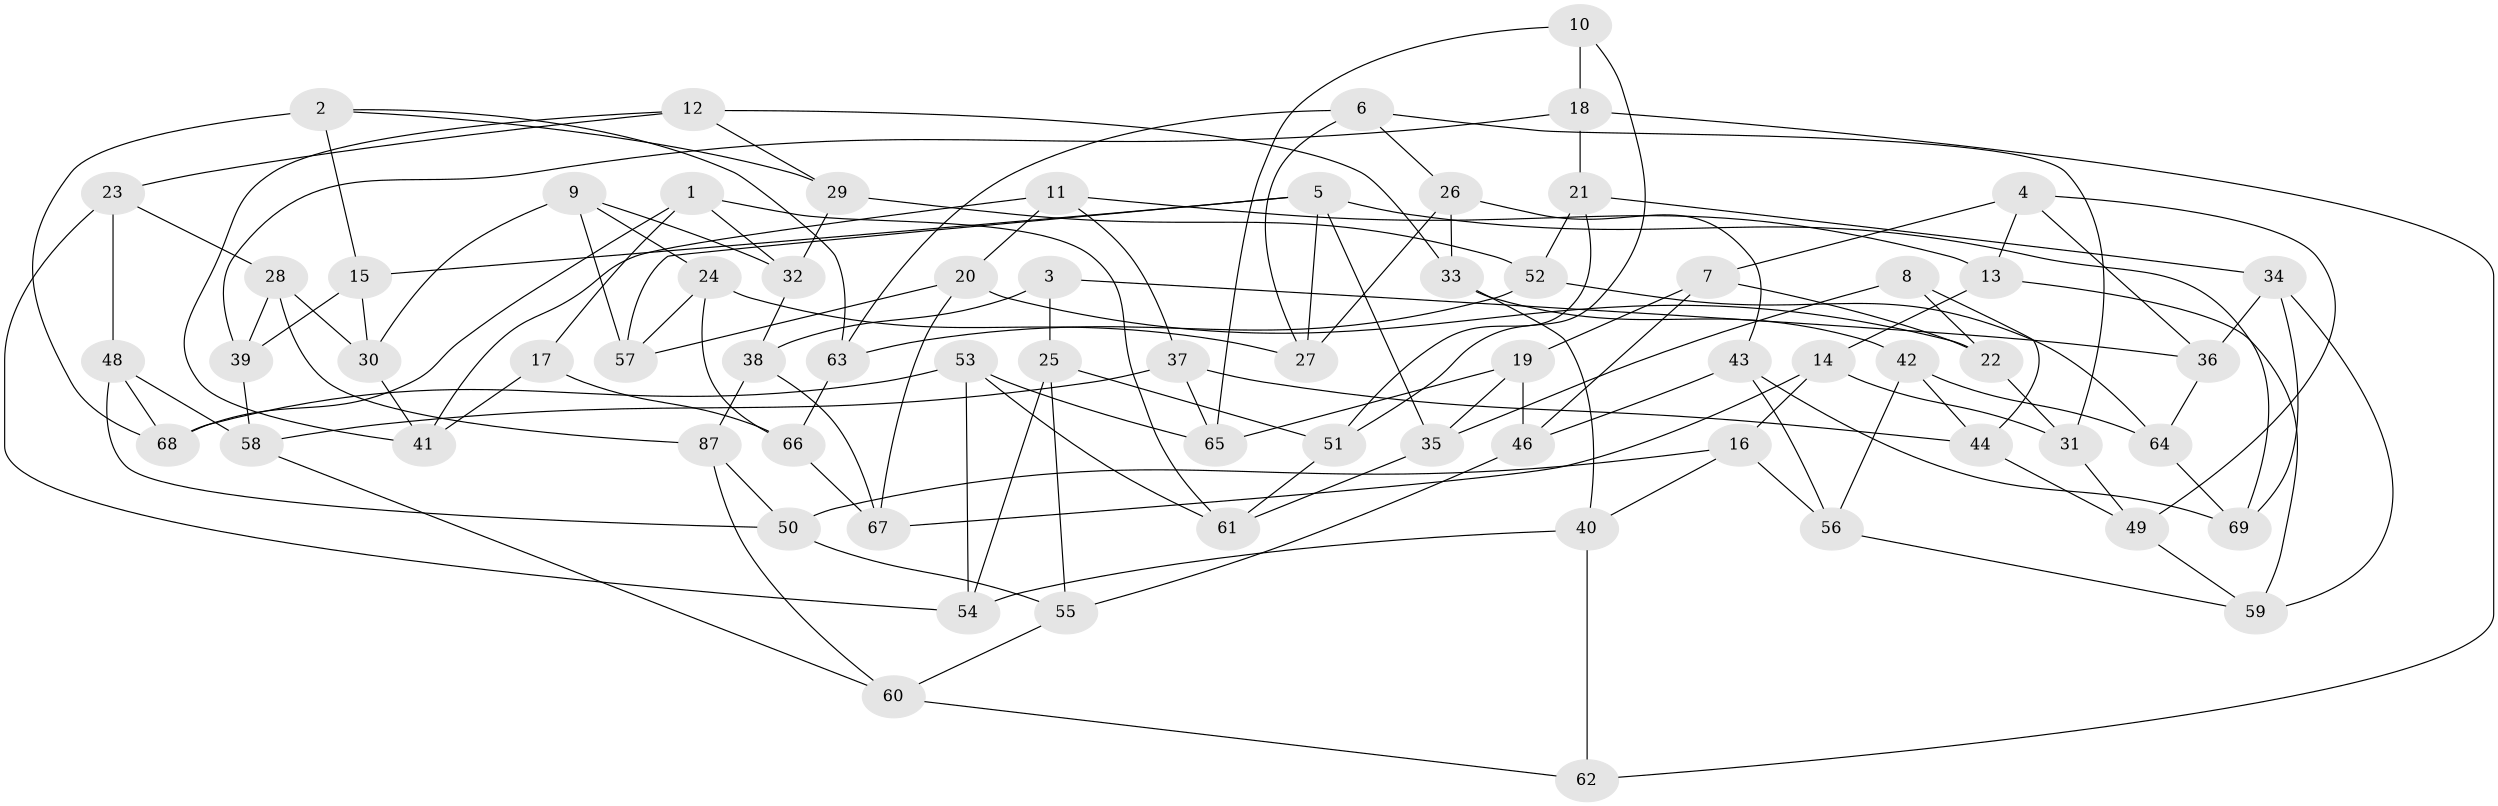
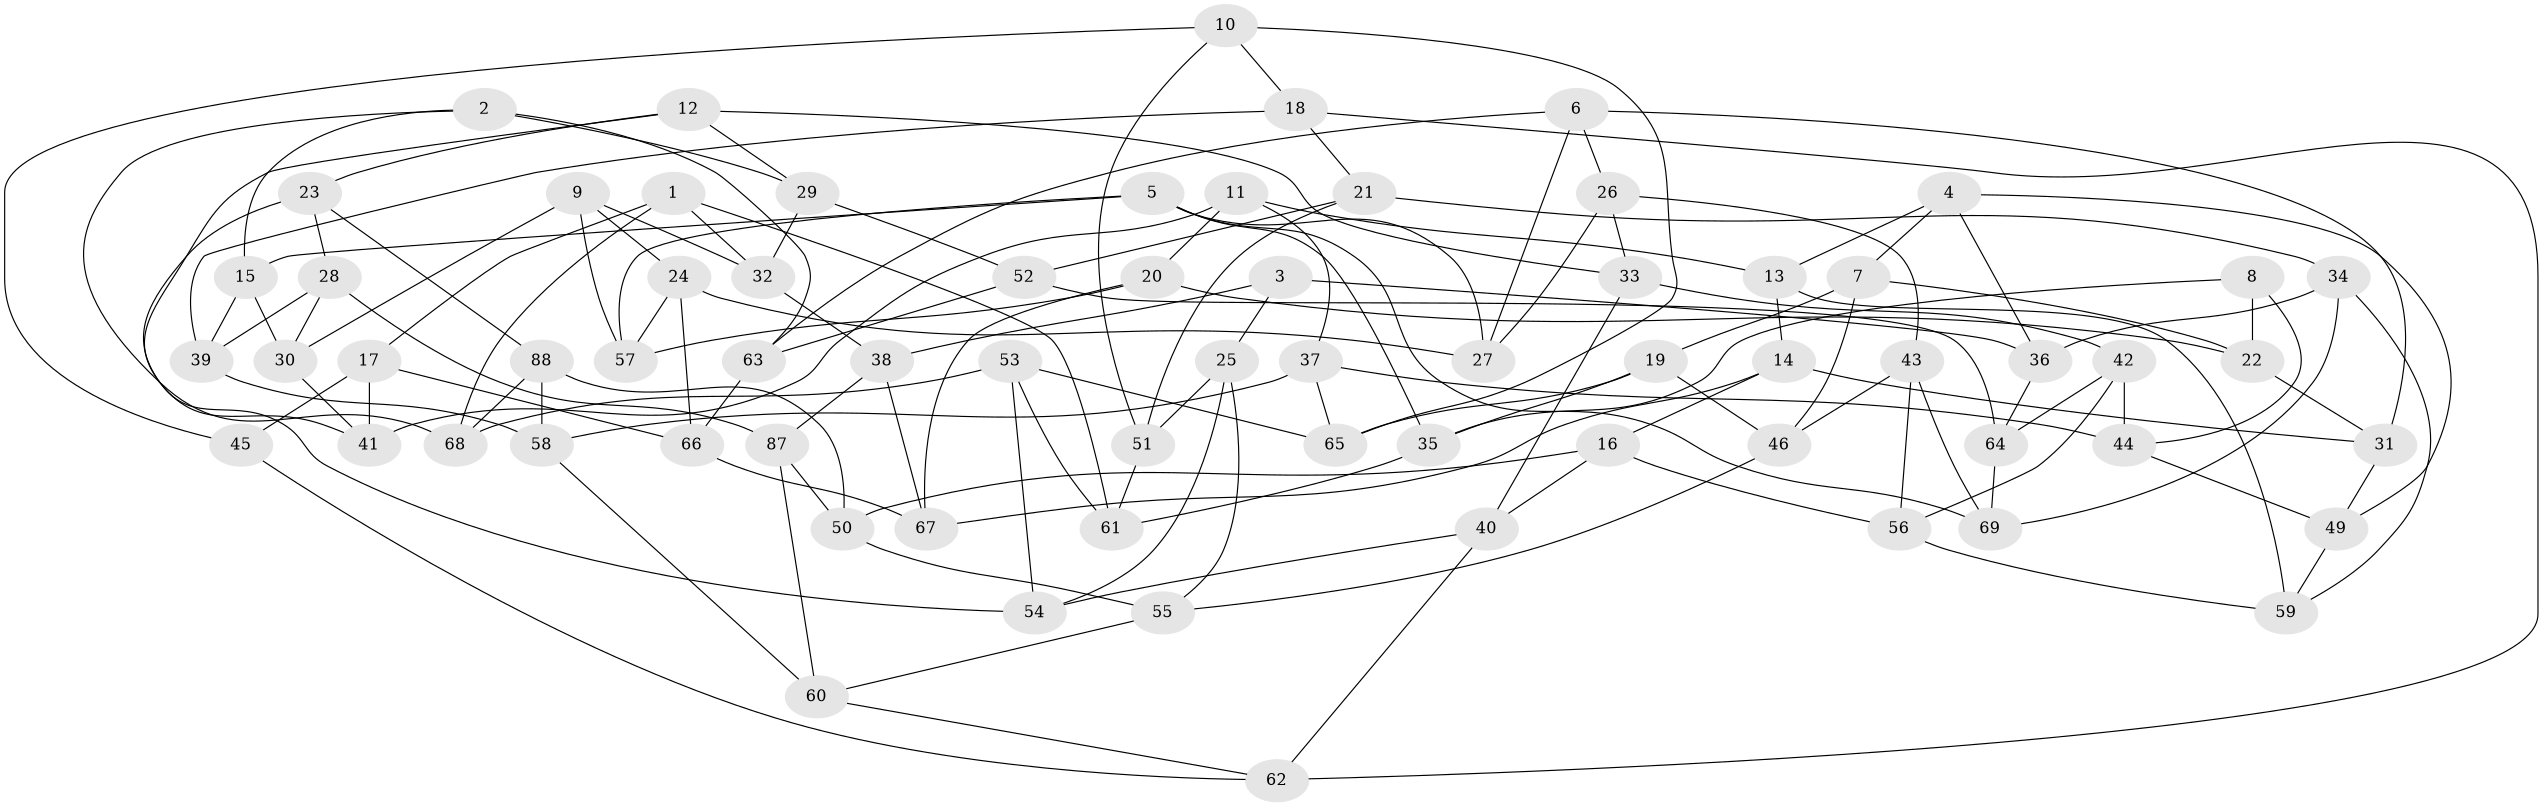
  graph {
    node [color=gray90 style=filled]
    1
    17
    32
    61
    68
+   45
    41
    66
    38
    2
    15
    29
    63
    30
    39
    52
    3
    25
    36
    51
    54
    55
    64
    67
    n25 [label=87]
    62
    4
    7
    13
    49
    19
    22
    46
    14
    59
    5
    27
    35
    69
    57
    6
    26
    31
    33
    43
    65
    8
    44
    9
    24
    10
    18
    21
    11
    20
    37
    58
    12
    23
    28
-   48
+   48 [label=88]
    40
    42
    16
    50
    56
    34
    60
    53
    1 -- 17
    1 -- 32
    1 -- 61
    1 -- 68
+   17 -- 45
    17 -- 41
    17 -- 66
    32 -- 38
+   45 -- 62
    66 -- 67
    38 -- 67
    38 -- n25
    2 -- 68
    2 -- 15
    2 -- 29
    2 -- 63
    15 -- 30
    15 -- 39
    29 -- 32
    29 -- 52
    63 -- 66
    30 -- 41
    39 -- 58
    52 -- 63
    52 -- 64
    3 -- 38
    3 -- 25
    3 -- 36
    25 -- 51
    25 -- 54
    25 -- 55
    36 -- 64
    51 -- 61
    55 -- 60
    64 -- 69
    n25 -- 50
    n25 -- 60
    4 -- 36
    4 -- 7
    4 -- 13
    4 -- 49
    7 -- 19
    7 -- 22
    7 -- 46
    13 -- 14
    13 -- 59
    49 -- 59
    19 -- 46
    19 -- 35
    19 -- 65
    22 -- 31
    46 -- 55
    14 -- 67
    14 -- 31
    14 -- 16
    5 -- 15
    5 -- 27
    5 -- 35
    5 -- 69
    5 -- 57
    35 -- 61
    6 -- 63
    6 -- 27
    6 -- 26
    6 -- 31
    26 -- 27
    26 -- 33
    26 -- 43
    31 -- 49
    33 -- 40
    33 -- 42
    43 -- 46
    43 -- 69
    43 -- 56
    8 -- 22
    8 -- 35
    8 -- 44
    44 -- 49
    9 -- 32
    9 -- 30
    9 -- 57
    9 -- 24
    24 -- 66
    24 -- 27
    24 -- 57
+   10 -- 45
    10 -- 51
    10 -- 65
    10 -- 18
    18 -- 39
    18 -- 62
    18 -- 21
    21 -- 52
    21 -- 51
    21 -- 34
    11 -- 41
    11 -- 13
    11 -- 20
    11 -- 37
    20 -- 67
    20 -- 22
    20 -- 57
    37 -- 65
    37 -- 44
    37 -- 58
    58 -- 60
    12 -- 41
    12 -- 29
    12 -- 33
    12 -- 23
    23 -- 54
    23 -- 28
    23 -- 48
    28 -- 30
    28 -- 39
    28 -- n25
    48 -- 68
    48 -- 58
    48 -- 50
    40 -- 54
    40 -- 62
    42 -- 64
    42 -- 44
    42 -- 56
    16 -- 40
    16 -- 50
    16 -- 56
    50 -- 55
    56 -- 59
    34 -- 36
    34 -- 59
    34 -- 69
    60 -- 62
    53 -- 61
    53 -- 68
    53 -- 54
    53 -- 65
  }
